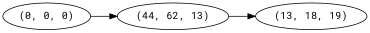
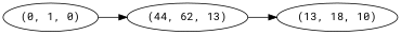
  digraph {
    fontname="Roboto Mono"
    rankdir=LR
    node [fontname="Roboto Mono"]
    edge [fontname="Roboto Mono"]
-   "(0, 0, 0)"
+   "(0, 0, 0)" [label="(0, 1, 0)"]
    "(44, 62, 13)"
-   "(13, 18, 10)" [label="(13, 18, 19)"]
+   "(13, 18, 10)"
    "(0, 0, 0)" -> "(44, 62, 13)"
    "(44, 62, 13)" -> "(13, 18, 10)"
  }
